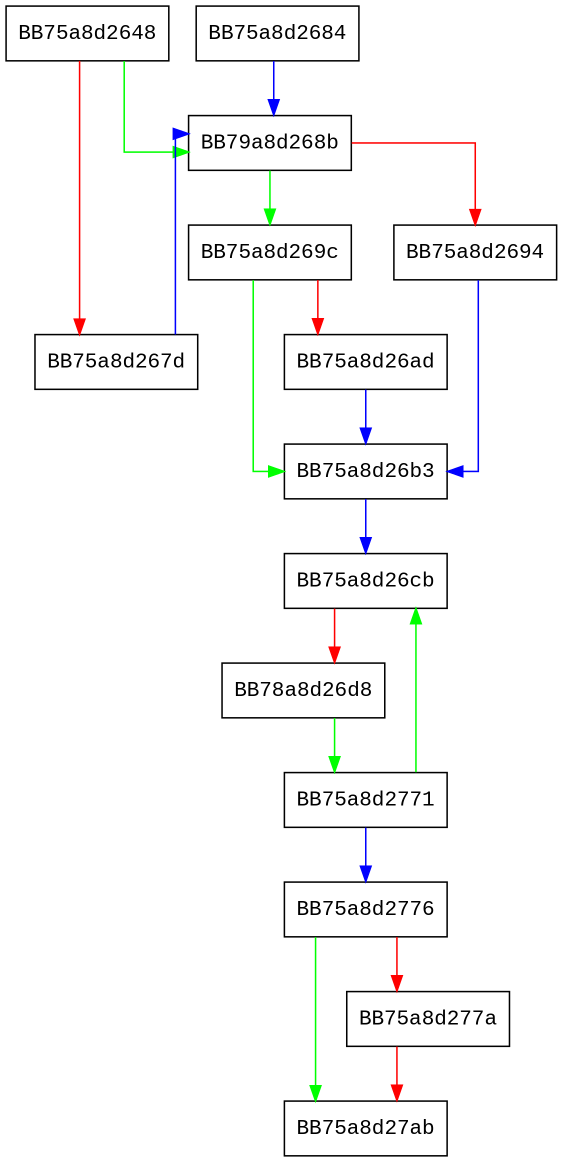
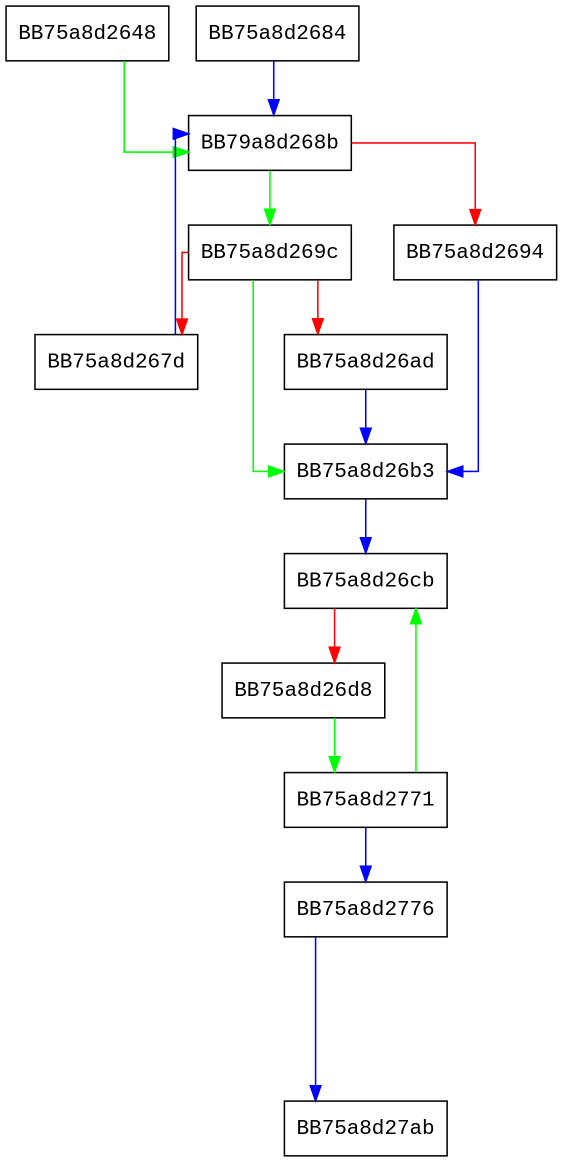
  digraph {
    fontname="Liberation Mono"
    splines=ortho
    node [fontname="Liberation Mono" shape=box]
    edge [color=green fontname="Liberation Mono"]
    n1 [label=BB79a8d268b]
    BB75a8d2684
    BB75a8d2648
    BB75a8d267d
    BB75a8d269c
    BB75a8d2694
    BB75a8d26b3
    BB75a8d26ad
    BB75a8d26cb
-   BB75a8d26d8 [label=BB78a8d26d8]
+   BB75a8d26d8
    BB75a8d2771
    BB75a8d2776
    BB75a8d27ab
-   BB75a8d277a
    n1 -> BB75a8d269c
    n1 -> BB75a8d2694 [color=red]
    BB75a8d2684 -> n1 [color=blue]
    BB75a8d2648 -> n1
-   BB75a8d2648 -> BB75a8d267d [color=red]
+   BB75a8d269c -> BB75a8d267d [color=red]
    BB75a8d267d -> n1 [color=blue]
    BB75a8d269c -> BB75a8d26b3
    BB75a8d269c -> BB75a8d26ad [color=red]
    BB75a8d2694 -> BB75a8d26b3 [color=blue]
    BB75a8d26b3 -> BB75a8d26cb [color=blue]
    BB75a8d26ad -> BB75a8d26b3 [color=blue]
    BB75a8d26cb -> BB75a8d26d8 [color=red]
    BB75a8d26d8 -> BB75a8d2771
    BB75a8d2771 -> BB75a8d26cb
    BB75a8d2771 -> BB75a8d2776 [color=blue]
-   BB75a8d2776 -> BB75a8d27ab
-   BB75a8d2776 -> BB75a8d277a [color=red]
-   BB75a8d277a -> BB75a8d27ab [color=red]
+   BB75a8d2776 -> BB75a8d27ab [color=blue]
  }
